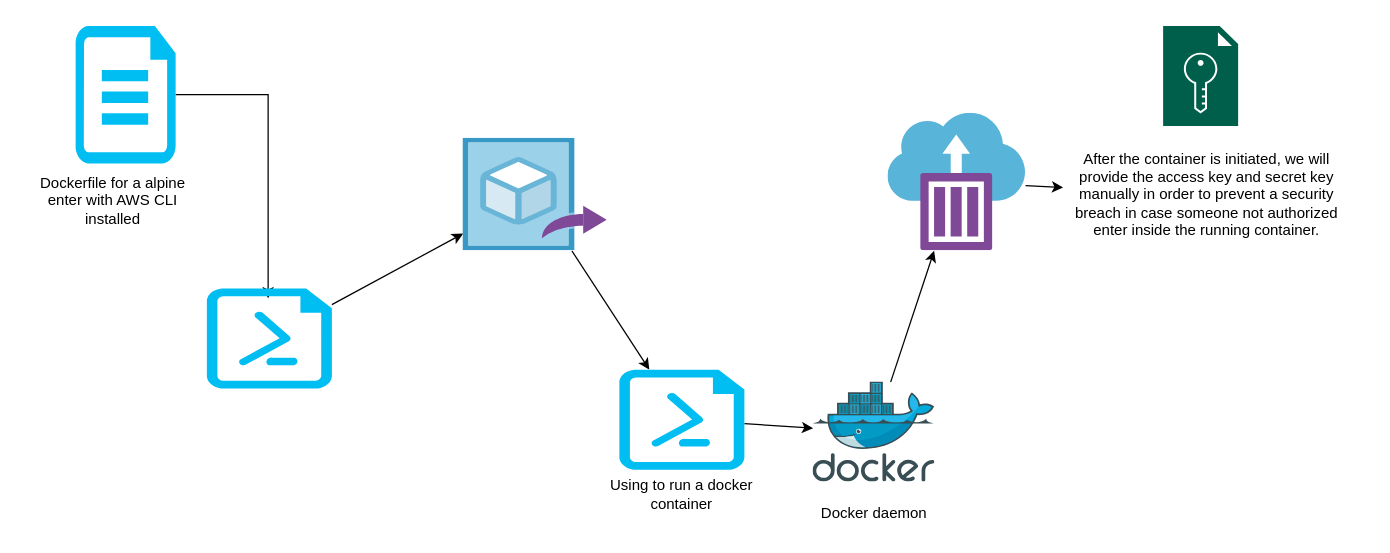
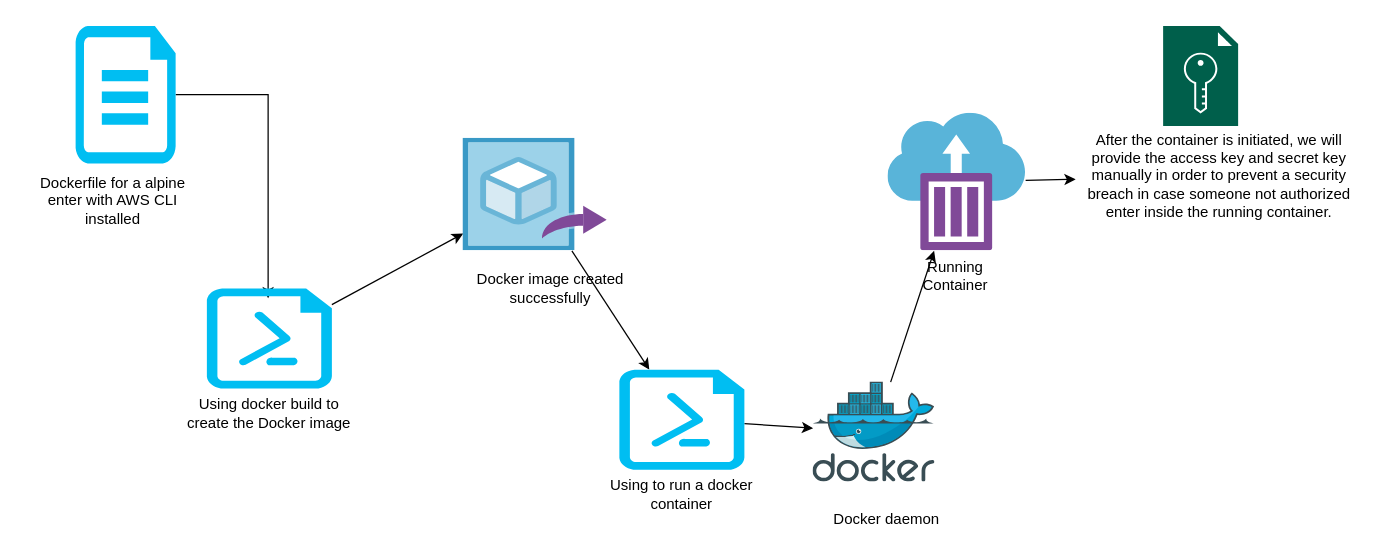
  <mxCell id="0" />
  <mxCell id="1" parent="0" />
  <mxCell id="2" style="edgeStyle=orthogonalEdgeStyle;rounded=0;orthogonalLoop=1;jettySize=auto;html=1;entryX=0.49;entryY=0.1;entryDx=0;entryDy=0;entryPerimeter=0;" edge="1" parent="1" source="3" target="5"><mxGeometry relative="1" as="geometry" /></mxCell>
  <mxCell id="3" value="" style="verticalLabelPosition=bottom;html=1;verticalAlign=top;align=center;strokeColor=none;fillColor=#00BEF2;shape=mxgraph.azure.cloud_services_configuration_file;pointerEvents=1;" vertex="1" parent="1"><mxGeometry x="60" y="20" width="80" height="110" as="geometry" /></mxCell>
  <mxCell id="4" style="rounded=0;orthogonalLoop=1;jettySize=auto;html=1;" edge="1" parent="1" source="5" target="10"><mxGeometry relative="1" as="geometry" /></mxCell>
  <mxCell id="5" value="" style="verticalLabelPosition=bottom;html=1;verticalAlign=top;align=center;strokeColor=none;fillColor=#00BEF2;shape=mxgraph.azure.powershell_file;pointerEvents=1;" vertex="1" parent="1"><mxGeometry x="165" y="230" width="100" height="80" as="geometry" /></mxCell>
  <mxCell id="6" style="edgeStyle=none;rounded=0;orthogonalLoop=1;jettySize=auto;html=1;" edge="1" parent="1" source="7" target="12"><mxGeometry relative="1" as="geometry" /></mxCell>
  <mxCell id="7" value="" style="aspect=fixed;html=1;points=[];align=center;image;fontSize=12;image=img/lib/mscae/Docker.svg;" vertex="1" parent="1"><mxGeometry x="650" y="305" width="97.56" height="80" as="geometry" /></mxCell>
  <mxCell id="8" value="" style="pointerEvents=1;shadow=0;dashed=0;html=1;strokeColor=none;fillColor=#005F4B;labelPosition=center;verticalLabelPosition=bottom;verticalAlign=top;align=center;outlineConnect=0;shape=mxgraph.veeam2.license_file;" vertex="1" parent="1"><mxGeometry x="930" y="20" width="60" height="80" as="geometry" /></mxCell>
  <mxCell id="9" style="edgeStyle=none;rounded=0;orthogonalLoop=1;jettySize=auto;html=1;" edge="1" parent="1" source="10" target="17"><mxGeometry relative="1" as="geometry" /></mxCell>
  <mxCell id="10" value="" style="aspect=fixed;html=1;points=[];align=center;image;fontSize=12;image=img/lib/mscae/Image_Definitions.svg;" vertex="1" parent="1"><mxGeometry x="370" y="110" width="115.38" height="90" as="geometry" /></mxCell>
  <mxCell id="11" style="edgeStyle=none;rounded=0;orthogonalLoop=1;jettySize=auto;html=1;" edge="1" parent="1" source="12" target="21"><mxGeometry relative="1" as="geometry" /></mxCell>
  <mxCell id="12" value="" style="aspect=fixed;html=1;points=[];align=center;image;fontSize=12;image=img/lib/mscae/Container_Instances.svg;" vertex="1" parent="1"><mxGeometry x="710" y="90" width="110" height="110" as="geometry" /></mxCell>
  <mxCell id="13" value="Dockerfile for a alpine enter with AWS CLI installed" style="text;html=1;strokeColor=none;fillColor=none;align=center;verticalAlign=middle;whiteSpace=wrap;rounded=0;" vertex="1" parent="1"><mxGeometry y="150" width="140" height="20" as="geometry" x="20" /></mxCell>
+ <mxCell id="14" value="Docker image created successfully" style="text;html=1;strokeColor=none;fillColor=none;align=center;verticalAlign=middle;whiteSpace=wrap;rounded=0;" vertex="1" parent="1"><mxGeometry x="370" y="220" width="140" height="20" as="geometry" /></mxCell>
+ <mxCell id="15" value="Using docker build to create the Docker image" style="text;html=1;strokeColor=none;fillColor=none;align=center;verticalAlign=middle;whiteSpace=wrap;rounded=0;" vertex="1" parent="1"><mxGeometry x="140" y="320" width="150" height="20" as="geometry" /></mxCell>
  <mxCell id="16" style="edgeStyle=none;rounded=0;orthogonalLoop=1;jettySize=auto;html=1;" edge="1" parent="1" source="17" target="7"><mxGeometry relative="1" as="geometry" /></mxCell>
  <mxCell id="17" value="" style="verticalLabelPosition=bottom;html=1;verticalAlign=top;align=center;strokeColor=none;fillColor=#00BEF2;shape=mxgraph.azure.powershell_file;pointerEvents=1;" vertex="1" parent="1"><mxGeometry x="495" y="295" width="100" height="80" as="geometry" /></mxCell>
  <mxCell id="18" value="Using to run a docker container" style="text;html=1;strokeColor=none;fillColor=none;align=center;verticalAlign=middle;whiteSpace=wrap;rounded=0;" vertex="1" parent="1"><mxGeometry x="470" y="385" width="150" height="20" as="geometry" /></mxCell>
- <mxCell id="19" value="Docker daemon" style="text;html=1;strokeColor=none;fillColor=none;align=center;verticalAlign=middle;whiteSpace=wrap;rounded=0;" vertex="1" parent="1"><mxGeometry x="653.78" y="400" width="90" height="20" as="geometry" /></mxCell>
- <mxCell id="21" value="After the container is initiated, we will provide the access key and secret key manually in order to prevent a security breach in case someone not authorized enter inside the running container." style="text;html=1;strokeColor=none;fillColor=none;align=center;verticalAlign=middle;whiteSpace=wrap;rounded=0;" vertex="1" parent="1"><mxGeometry x="850" y="125" width="230" height="60" as="geometry" /></mxCell>
+ <mxCell id="19" value="Docker daemon" style="text;html=1;strokeColor=none;fillColor=none;align=center;verticalAlign=middle;whiteSpace=wrap;rounded=0;" vertex="1" parent="1"><mxGeometry x="663.78" y="405" width="90" height="20" as="geometry" /></mxCell>
+ <mxCell id="20" value="Running Container" style="text;html=1;strokeColor=none;fillColor=none;align=center;verticalAlign=middle;whiteSpace=wrap;rounded=0;" vertex="1" parent="1"><mxGeometry x="744" y="210" width="40" height="20" as="geometry" /></mxCell>
+ <mxCell id="21" value="After the container is initiated, we will provide the access key and secret key manually in order to prevent a security breach in case someone not authorized enter inside the running container." style="text;html=1;strokeColor=none;fillColor=none;align=center;verticalAlign=middle;whiteSpace=wrap;rounded=0;" vertex="1" parent="1"><mxGeometry x="860" y="110" width="230" height="60" as="geometry" /></mxCell>
